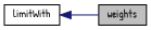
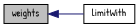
  digraph {
    rankdir=LR
    fontname="Patrick Hand"
    node [color=black fontname="Patrick Hand" fontsize=10 shape=record]
    n1 [fillcolor=grey75 fontcolor=black height=0.2 label=weights style=filled width=0.4]
    n2 [height=0.2 label=limitWith width=0.4]
-   n2 -> n1 [color=midnightblue dir=back fontname="Patrick Hand" fontsize=10 labelfontname=Helvetica labelfontsize=10 style=solid]
+   n1 -> n2 [color=midnightblue dir=back fontname="Patrick Hand" fontsize=10 labelfontname=Helvetica labelfontsize=10 style=solid]
  }
